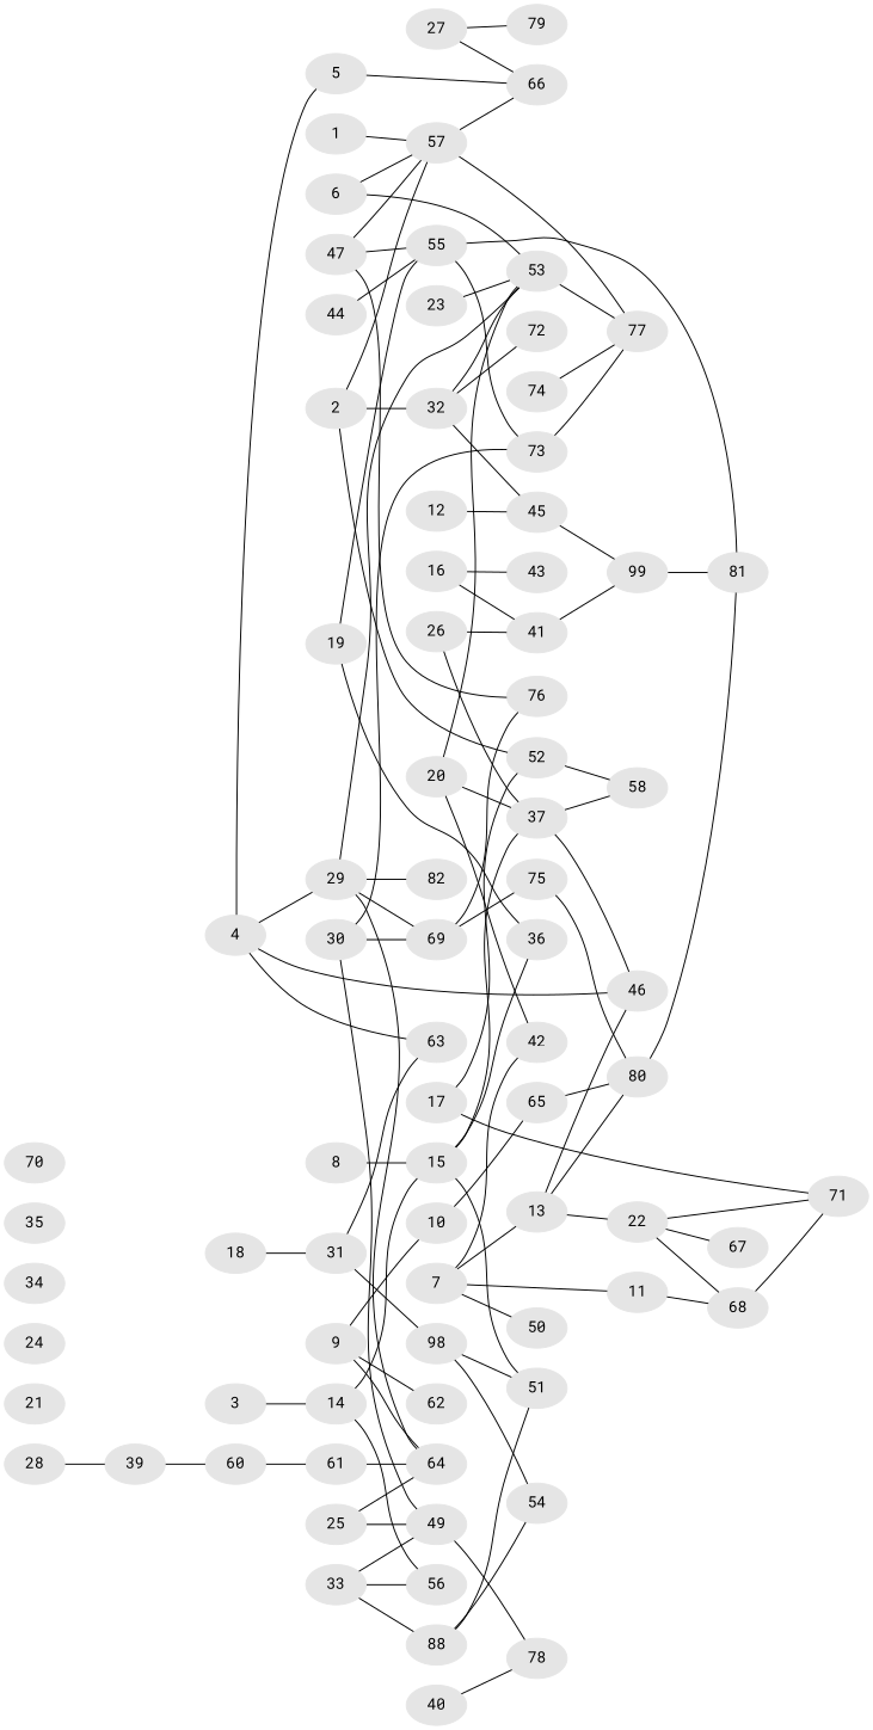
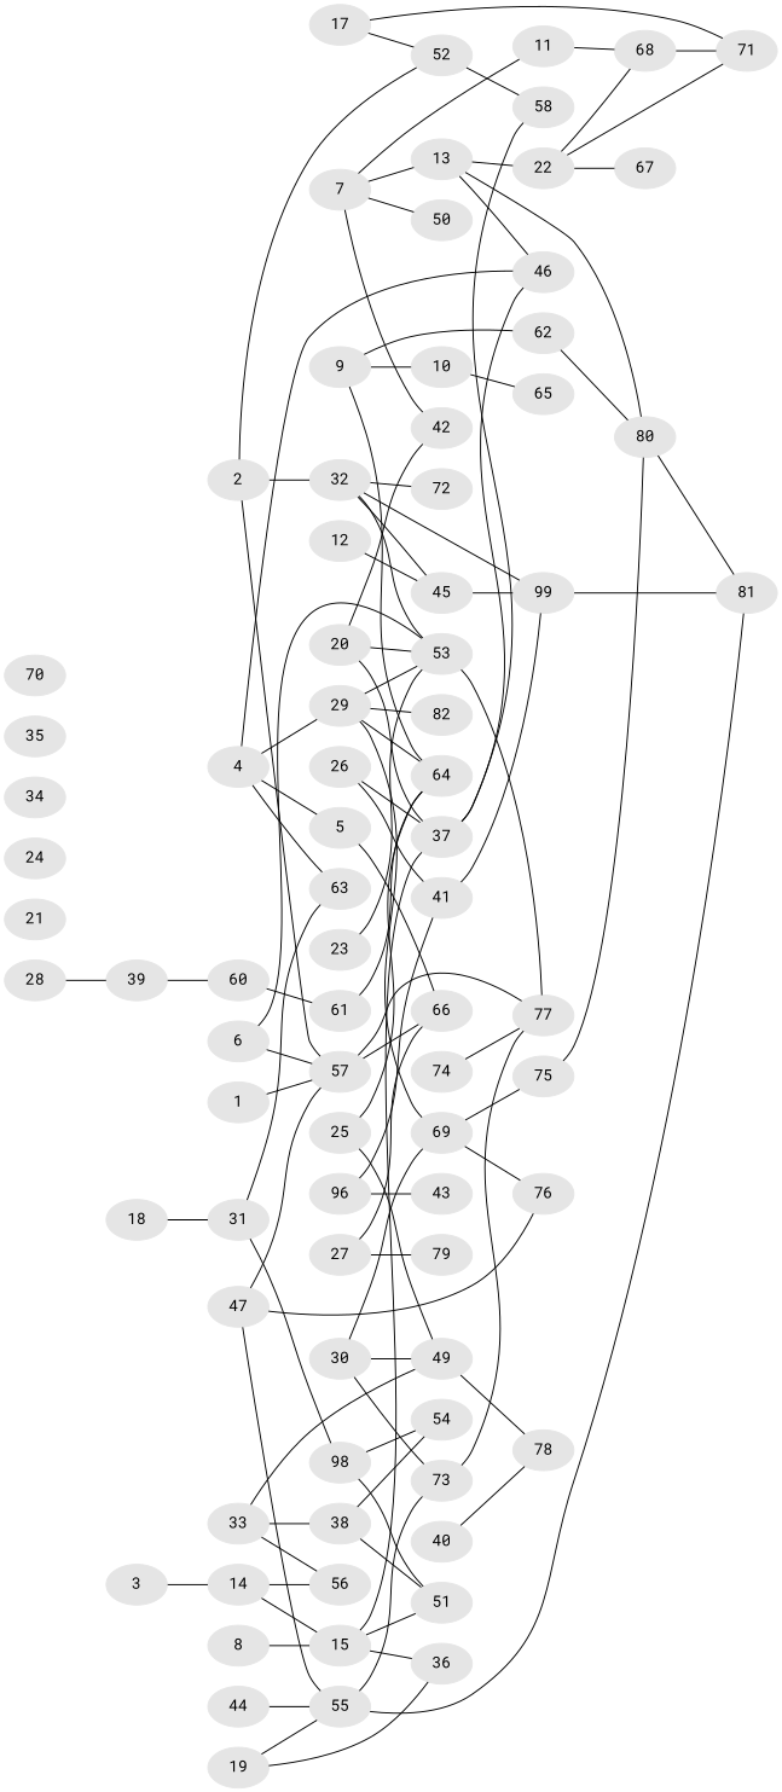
  graph {
    fontname="Roboto Mono"
    rankdir=LR
    node [color=gray90 fontname="Roboto Mono" style=filled]
    edge [fontname="Roboto Mono"]
    1
    57
    66
    77
    2
    32
    52
    53
    45
    n10 [label=99]
    72
    58
    3
    14
    15
    56
    4
    5
    29
    46
    63
    64
    69
    82
    6
    7
    11
    13
    42
    50
    68
    22
    80
    8
    36
    37
    51
    9
    10
    62
    65
    71
    12
    67
    81
-   16
+   16 [label=96]
    41
    43
    17
    18
    31
    n52 [label=98]
    19
    55
    73
    20
    21
    23
    24
    25
    49
    78
    26
    27
    79
    28
    39
    60
    76
    75
    30
    54
    33
-   38 [label=88]
+   38
    34
    35
    61
    40
    44
    47
    70
    74
    1 -- 57
    57 -- 66
    57 -- 77
    2 -- 57
    2 -- 32
    2 -- 52
    32 -- 53
    32 -- 45
+   32 -- n10
    32 -- 72
    52 -- 58
    53 -- 77
    45 -- n10
    n10 -- 81
    3 -- 14
    14 -- 15
    14 -- 56
    15 -- 36
    15 -- 37
    15 -- 51
    4 -- 5
    4 -- 29
    4 -- 46
    4 -- 63
    5 -- 66
    29 -- 53
    29 -- 64
    29 -- 69
    29 -- 82
    69 -- 76
    69 -- 75
    6 -- 57
    6 -- 53
    7 -- 11
    7 -- 13
    7 -- 42
    7 -- 50
    11 -- 68
    13 -- 46
    13 -- 22
    13 -- 80
    68 -- 71
    22 -- 68
    22 -- 71
    22 -- 67
    80 -- 81
    8 -- 15
    37 -- 58
    37 -- 46
    9 -- 64
    9 -- 10
    9 -- 62
    10 -- 65
-   65 -- 80
+   62 -- 80
    12 -- 45
    16 -- 41
    16 -- 43
    41 -- n10
    17 -- 52
    17 -- 71
    18 -- 31
    31 -- 63
    31 -- n52
    n52 -- 51
    n52 -- 54
    19 -- 36
    19 -- 55
    55 -- 81
    55 -- 73
    73 -- 77
    20 -- 53
    20 -- 42
    20 -- 37
    23 -- 53
    25 -- 64
    25 -- 49
    49 -- 78
    26 -- 37
    26 -- 41
    27 -- 66
    27 -- 79
    28 -- 39
    39 -- 60
    60 -- 61
    75 -- 80
    30 -- 69
    30 -- 73
    30 -- 49
    33 -- 56
    33 -- 49
    33 -- 38
    38 -- 51
    38 -- 54
    61 -- 64
    40 -- 78
    44 -- 55
    47 -- 57
    47 -- 55
    47 -- 76
    74 -- 77
  }
